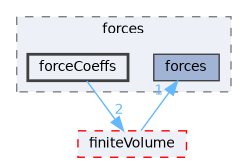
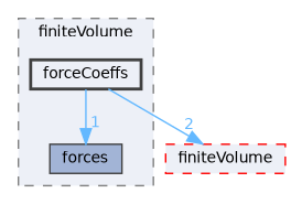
  digraph {
    compound=true
    node [color=grey25 fillcolor="#edf0f7" fontname=Helvetica fontsize=10 shape=box]
    edge [color=steelblue1 fontcolor=steelblue1 fontname=Helvetica fontsize=10 labeldistance=1.5 labelfontname=Helvetica labelfontsize=10]
    n1 [fillcolor="#a2b4d6" height=0.2 label=forces style=filled width=0.4]
    n2 [height=0.2 label=forceCoeffs style="filled,bold" width=0.4]
    n3 [color=red height=0.2 label=finiteVolume style="filled,dashed" width=0.4]
    subgraph cluster_1 {
      bgcolor="#edf0f7"
      fontname=Helvetica
      fontsize=10
-     label=forces
+     label=finiteVolume
      pencolor=grey50
      style="filled,dashed"
      n1
      n2
    }
-   n3 -> n1 [headlabel=1]
+   n2 -> n1 [headlabel=1]
    n2 -> n3 [headlabel=2]
  }
